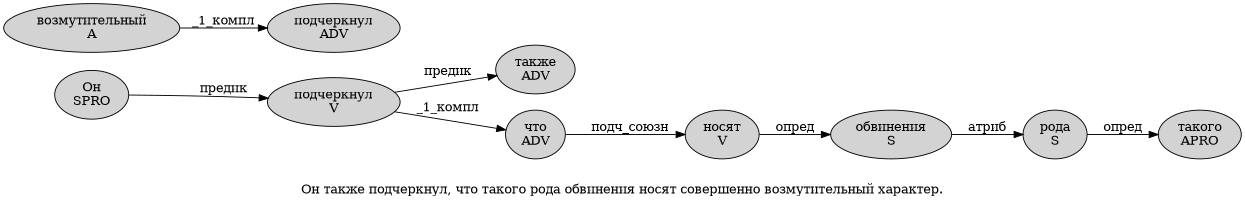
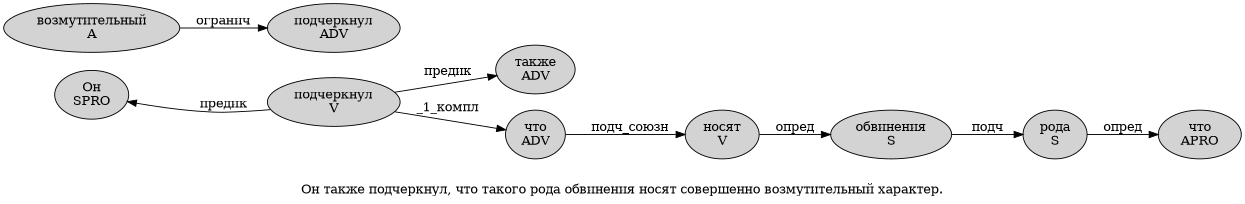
  digraph {
    label="Он также подчеркнул, что такого рода обвинения носят совершенно возмутительный характер."
    rankdir=LR
    node [fillcolor=lightgray penwidth=1 shape=ellipse style=filled]
    n1 [label="Он\nSPRO"]
    n2 [label="также\nADV"]
    n3 [label="подчеркнул\nV"]
    n4 [label="что\nADV"]
    n5 [label="носят\nV"]
    n6 [label="обвинения\nS"]
-   n7 [label="такого\nAPRO"]
+   n7 [label="что\nAPRO"]
    n8 [label="рода\nS"]
    n9 [label="подчеркнул\nADV"]
    n10 [label="возмутительный\nA"]
-   n1 -> n3 [label="предик"]
+   n3 -> n1 [label="предик"]
    n3 -> n2 [label="предик"]
    n3 -> n4 [label="_1_компл"]
    n4 -> n5 [label="подч_союзн"]
    n5 -> n6 [label="опред"]
-   n6 -> n8 [label="атриб"]
+   n6 -> n8 [label="подч"]
    n8 -> n7 [label="опред"]
-   n10 -> n9 [label="_1_компл"]
+   n10 -> n9 [label="огранич"]
  }
